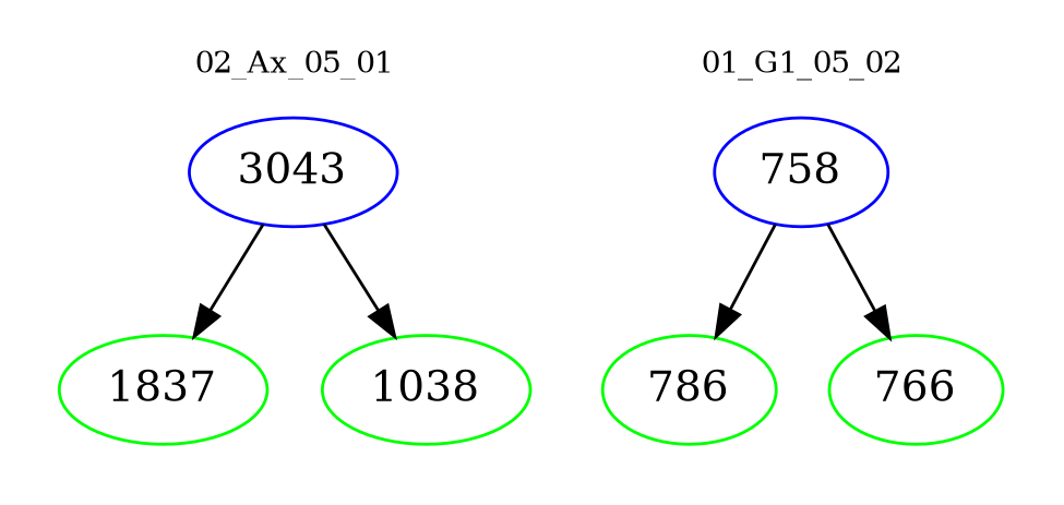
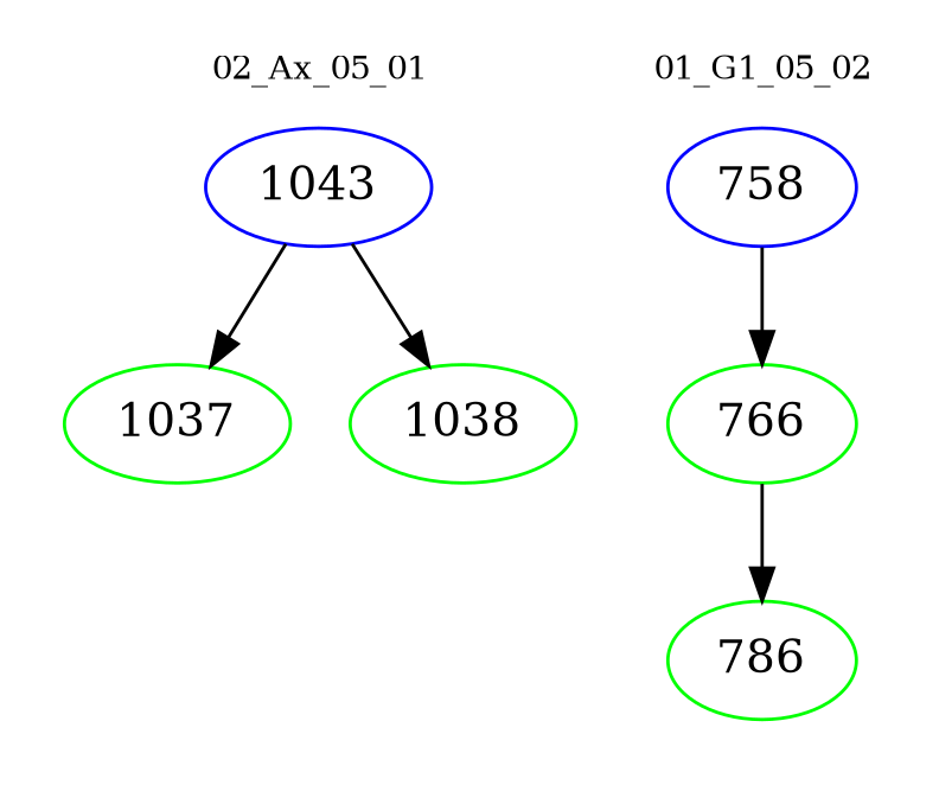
  digraph {
    node [color=green]
    edge [color=black]
-   n1 [color=blue label=3043]
-   n2 [label=1837]
+   n1 [color=blue label=1043]
+   n2 [label=1037]
    n3 [label=1038]
    n4 [color=blue label=758]
    n5 [label=786]
    n6 [label=766]
    subgraph cluster_1 {
      color=white
      fontsize=10
      label="02_Ax_05_01"
      n1
      n2
      n3
    }
    subgraph cluster_2 {
      color=white
      fontsize=10
      label="01_G1_05_02"
      n4
      n5
      n6
    }
    n1 -> n2
    n1 -> n3
-   n4 -> n5
+   n6 -> n5
    n4 -> n6
  }
